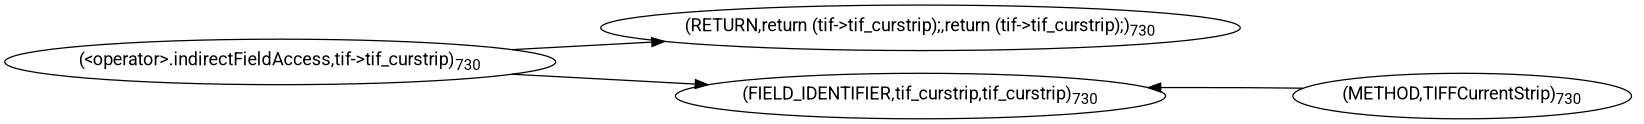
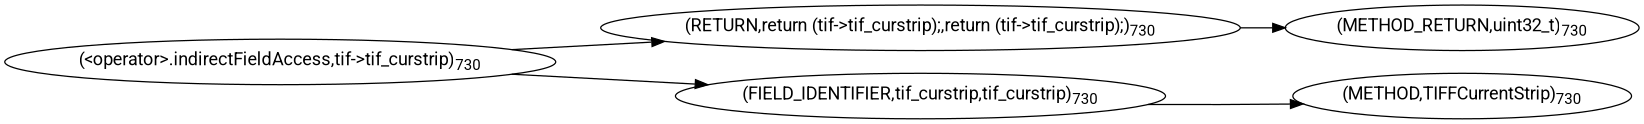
  digraph {
    fontname=Roboto
    rankdir=LR
    node [fontname=Roboto]
    edge [fontname=Roboto]
    n1 [label=<(RETURN,return (tif-&gt;tif_curstrip);,return (tif-&gt;tif_curstrip);)<SUB>730</SUB>>]
+   n2 [label=<(METHOD_RETURN,uint32_t)<SUB>730</SUB>>]
    n3 [label=<(&lt;operator&gt;.indirectFieldAccess,tif-&gt;tif_curstrip)<SUB>730</SUB>>]
    n4 [label=<(FIELD_IDENTIFIER,tif_curstrip,tif_curstrip)<SUB>730</SUB>>]
    n5 [label=<(METHOD,TIFFCurrentStrip)<SUB>730</SUB>>]
+   n1 -> n2
    n3 -> n1
    n3 -> n4
-   n5 -> n4
+   n4 -> n5
  }
